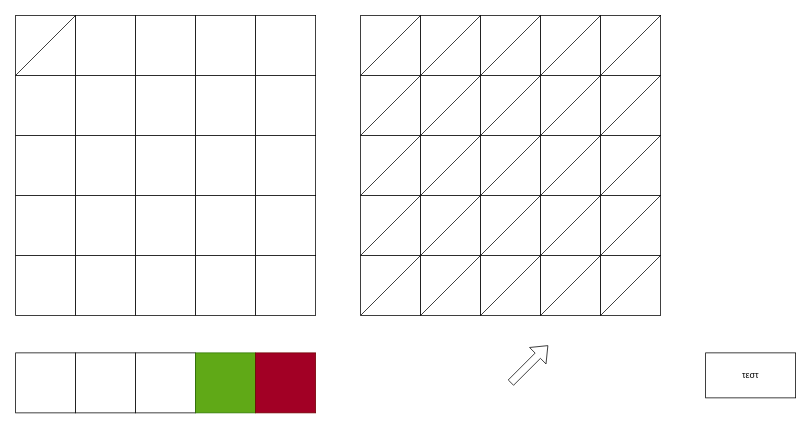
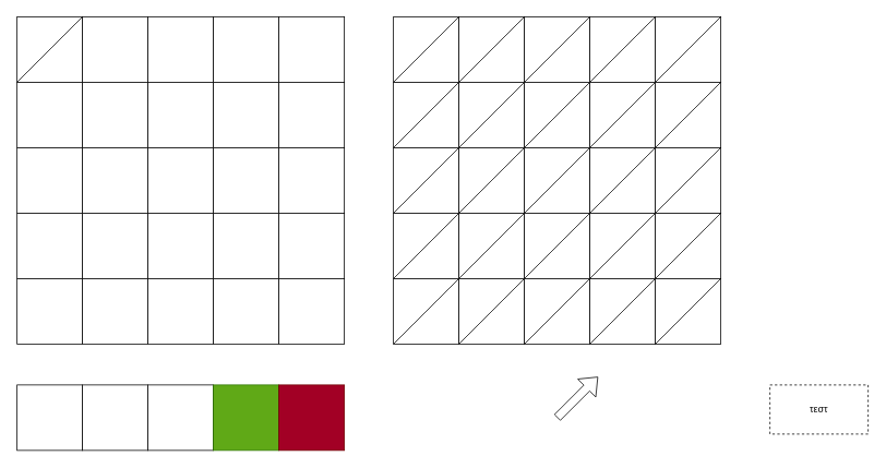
  <mxCell id="0" />
  <mxCell id="1" parent="0" />
  <mxCell id="2" value="" style="whiteSpace=wrap;html=1;aspect=fixed;rounded=0;shadow=0;glass=0;" vertex="1" parent="1"><mxGeometry x="20" y="20" width="80" height="80" as="geometry" /></mxCell>
  <mxCell id="3" value="" style="whiteSpace=wrap;html=1;aspect=fixed;" vertex="1" parent="1"><mxGeometry x="20" y="100" width="80" height="80" as="geometry" /></mxCell>
  <mxCell id="4" value="" style="whiteSpace=wrap;html=1;aspect=fixed;" vertex="1" parent="1"><mxGeometry x="100" y="20" width="80" height="80" as="geometry" /></mxCell>
  <mxCell id="5" value="" style="whiteSpace=wrap;html=1;aspect=fixed;" vertex="1" parent="1"><mxGeometry x="100" y="100" width="80" height="80" as="geometry" /></mxCell>
  <mxCell id="6" value="" style="whiteSpace=wrap;html=1;aspect=fixed;" vertex="1" parent="1"><mxGeometry x="20" y="180" width="80" height="80" as="geometry" /></mxCell>
  <mxCell id="7" value="" style="whiteSpace=wrap;html=1;aspect=fixed;" vertex="1" parent="1"><mxGeometry x="20" y="260" width="80" height="80" as="geometry" /></mxCell>
  <mxCell id="8" value="" style="whiteSpace=wrap;html=1;aspect=fixed;" vertex="1" parent="1"><mxGeometry x="100" y="180" width="80" height="80" as="geometry" /></mxCell>
  <mxCell id="9" value="" style="whiteSpace=wrap;html=1;aspect=fixed;" vertex="1" parent="1"><mxGeometry x="100" y="260" width="80" height="80" as="geometry" /></mxCell>
  <mxCell id="10" value="" style="whiteSpace=wrap;html=1;aspect=fixed;" vertex="1" parent="1"><mxGeometry x="180" y="20" width="80" height="80" as="geometry" /></mxCell>
  <mxCell id="11" value="" style="whiteSpace=wrap;html=1;aspect=fixed;" vertex="1" parent="1"><mxGeometry x="180" y="100" width="80" height="80" as="geometry" /></mxCell>
  <mxCell id="12" value="" style="whiteSpace=wrap;html=1;aspect=fixed;" vertex="1" parent="1"><mxGeometry x="260" y="20" width="80" height="80" as="geometry" /></mxCell>
  <mxCell id="13" value="" style="whiteSpace=wrap;html=1;aspect=fixed;" vertex="1" parent="1"><mxGeometry x="260" y="100" width="80" height="80" as="geometry" /></mxCell>
  <mxCell id="14" value="" style="whiteSpace=wrap;html=1;aspect=fixed;" vertex="1" parent="1"><mxGeometry x="180" y="180" width="80" height="80" as="geometry" /></mxCell>
  <mxCell id="15" value="" style="whiteSpace=wrap;html=1;aspect=fixed;" vertex="1" parent="1"><mxGeometry x="180" y="260" width="80" height="80" as="geometry" /></mxCell>
  <mxCell id="16" value="" style="whiteSpace=wrap;html=1;aspect=fixed;" vertex="1" parent="1"><mxGeometry x="260" y="180" width="80" height="80" as="geometry" /></mxCell>
  <mxCell id="17" value="" style="whiteSpace=wrap;html=1;aspect=fixed;" vertex="1" parent="1"><mxGeometry x="260" y="260" width="80" height="80" as="geometry" /></mxCell>
  <mxCell id="18" value="" style="whiteSpace=wrap;html=1;aspect=fixed;" vertex="1" parent="1"><mxGeometry x="340" y="20" width="80" height="80" as="geometry" /></mxCell>
  <mxCell id="19" value="" style="whiteSpace=wrap;html=1;aspect=fixed;" vertex="1" parent="1"><mxGeometry x="340" y="100" width="80" height="80" as="geometry" /></mxCell>
  <mxCell id="20" value="" style="whiteSpace=wrap;html=1;aspect=fixed;" vertex="1" parent="1"><mxGeometry x="340" y="180" width="80" height="80" as="geometry" /></mxCell>
  <mxCell id="21" value="" style="whiteSpace=wrap;html=1;aspect=fixed;" vertex="1" parent="1"><mxGeometry x="340" y="260" width="80" height="80" as="geometry" /></mxCell>
  <mxCell id="22" value="" style="whiteSpace=wrap;html=1;aspect=fixed;" vertex="1" parent="1"><mxGeometry x="20" y="340" width="80" height="80" as="geometry" /></mxCell>
  <mxCell id="23" value="" style="whiteSpace=wrap;html=1;aspect=fixed;" vertex="1" parent="1"><mxGeometry x="100" y="340" width="80" height="80" as="geometry" /></mxCell>
  <mxCell id="24" value="" style="whiteSpace=wrap;html=1;aspect=fixed;" vertex="1" parent="1"><mxGeometry x="180" y="340" width="80" height="80" as="geometry" /></mxCell>
  <mxCell id="25" value="" style="whiteSpace=wrap;html=1;aspect=fixed;" vertex="1" parent="1"><mxGeometry x="260" y="340" width="80" height="80" as="geometry" /></mxCell>
  <mxCell id="26" value="" style="whiteSpace=wrap;html=1;aspect=fixed;" vertex="1" parent="1"><mxGeometry x="340" y="340" width="80" height="80" as="geometry" /></mxCell>
  <mxCell id="27" value="" style="endArrow=none;html=1;rounded=0;entryX=1;entryY=0;entryDx=0;entryDy=0;" edge="1" parent="1" target="2"><mxGeometry width="50" height="50" relative="1" as="geometry"><mxPoint x="20" y="100" as="sourcePoint" /><mxPoint x="70" y="50" as="targetPoint" /></mxGeometry></mxCell>
  <mxCell id="28" value="" style="whiteSpace=wrap;html=1;aspect=fixed;rounded=0;shadow=0;glass=0;" vertex="1" parent="1"><mxGeometry x="480" y="20" width="80" height="80" as="geometry" /></mxCell>
  <mxCell id="29" value="" style="endArrow=none;html=1;rounded=0;entryX=1;entryY=0;entryDx=0;entryDy=0;" edge="1" parent="1" target="28"><mxGeometry width="50" height="50" relative="1" as="geometry"><mxPoint x="480" y="100" as="sourcePoint" /><mxPoint x="530" y="50" as="targetPoint" /></mxGeometry></mxCell>
  <mxCell id="30" value="" style="whiteSpace=wrap;html=1;aspect=fixed;" vertex="1" parent="1"><mxGeometry x="20" y="470" width="80" height="80" as="geometry" /></mxCell>
  <mxCell id="31" value="" style="whiteSpace=wrap;html=1;aspect=fixed;" vertex="1" parent="1"><mxGeometry x="100" y="470" width="80" height="80" as="geometry" /></mxCell>
  <mxCell id="32" value="" style="whiteSpace=wrap;html=1;aspect=fixed;" vertex="1" parent="1"><mxGeometry x="180" y="470" width="80" height="80" as="geometry" /></mxCell>
  <mxCell id="33" value="" style="whiteSpace=wrap;html=1;aspect=fixed;fillColor=#60a917;fontColor=#ffffff;strokeColor=#2D7600;" vertex="1" parent="1"><mxGeometry x="260" y="470" width="80" height="80" as="geometry" /></mxCell>
  <mxCell id="34" value="" style="whiteSpace=wrap;html=1;aspect=fixed;fillColor=#a20025;fontColor=#ffffff;strokeColor=#6F0000;" vertex="1" parent="1"><mxGeometry x="340" y="470" width="80" height="80" as="geometry" /></mxCell>
  <mxCell id="35" value="" style="whiteSpace=wrap;html=1;aspect=fixed;rounded=0;shadow=0;glass=0;" vertex="1" parent="1"><mxGeometry x="480" y="100" width="80" height="80" as="geometry" /></mxCell>
  <mxCell id="36" value="" style="endArrow=none;html=1;rounded=0;entryX=1;entryY=0;entryDx=0;entryDy=0;" edge="1" parent="1" target="35"><mxGeometry width="50" height="50" relative="1" as="geometry"><mxPoint x="480" y="180" as="sourcePoint" /><mxPoint x="530" y="130" as="targetPoint" /></mxGeometry></mxCell>
  <mxCell id="37" value="" style="whiteSpace=wrap;html=1;aspect=fixed;rounded=0;shadow=0;glass=0;" vertex="1" parent="1"><mxGeometry x="480" y="180" width="80" height="80" as="geometry" /></mxCell>
  <mxCell id="38" value="" style="endArrow=none;html=1;rounded=0;entryX=1;entryY=0;entryDx=0;entryDy=0;" edge="1" parent="1" target="37"><mxGeometry width="50" height="50" relative="1" as="geometry"><mxPoint x="480" y="260" as="sourcePoint" /><mxPoint x="530" y="210" as="targetPoint" /></mxGeometry></mxCell>
  <mxCell id="39" value="" style="whiteSpace=wrap;html=1;aspect=fixed;rounded=0;shadow=0;glass=0;" vertex="1" parent="1"><mxGeometry x="560" y="20" width="80" height="80" as="geometry" /></mxCell>
  <mxCell id="40" value="" style="endArrow=none;html=1;rounded=0;entryX=1;entryY=0;entryDx=0;entryDy=0;" edge="1" parent="1" target="39"><mxGeometry width="50" height="50" relative="1" as="geometry"><mxPoint x="560" y="100" as="sourcePoint" /><mxPoint x="610" y="50" as="targetPoint" /></mxGeometry></mxCell>
  <mxCell id="41" value="" style="whiteSpace=wrap;html=1;aspect=fixed;rounded=0;shadow=0;glass=0;" vertex="1" parent="1"><mxGeometry x="560" y="100" width="80" height="80" as="geometry" /></mxCell>
  <mxCell id="42" value="" style="endArrow=none;html=1;rounded=0;entryX=1;entryY=0;entryDx=0;entryDy=0;" edge="1" parent="1" target="41"><mxGeometry width="50" height="50" relative="1" as="geometry"><mxPoint x="560" y="180" as="sourcePoint" /><mxPoint x="610" y="130" as="targetPoint" /></mxGeometry></mxCell>
  <mxCell id="43" value="" style="whiteSpace=wrap;html=1;aspect=fixed;rounded=0;shadow=0;glass=0;" vertex="1" parent="1"><mxGeometry x="560" y="180" width="80" height="80" as="geometry" /></mxCell>
  <mxCell id="44" value="" style="endArrow=none;html=1;rounded=0;entryX=1;entryY=0;entryDx=0;entryDy=0;" edge="1" parent="1" target="43"><mxGeometry width="50" height="50" relative="1" as="geometry"><mxPoint x="560" y="260" as="sourcePoint" /><mxPoint x="610" y="210" as="targetPoint" /></mxGeometry></mxCell>
  <mxCell id="45" value="" style="whiteSpace=wrap;html=1;aspect=fixed;rounded=0;shadow=0;glass=0;" vertex="1" parent="1"><mxGeometry x="480" y="260" width="80" height="80" as="geometry" /></mxCell>
  <mxCell id="46" value="" style="endArrow=none;html=1;rounded=0;entryX=1;entryY=0;entryDx=0;entryDy=0;" edge="1" parent="1" target="45"><mxGeometry width="50" height="50" relative="1" as="geometry"><mxPoint x="480" y="340" as="sourcePoint" /><mxPoint x="530" y="290" as="targetPoint" /></mxGeometry></mxCell>
  <mxCell id="47" value="" style="whiteSpace=wrap;html=1;aspect=fixed;rounded=0;shadow=0;glass=0;" vertex="1" parent="1"><mxGeometry x="560" y="260" width="80" height="80" as="geometry" /></mxCell>
  <mxCell id="48" value="" style="endArrow=none;html=1;rounded=0;entryX=1;entryY=0;entryDx=0;entryDy=0;" edge="1" parent="1" target="47"><mxGeometry width="50" height="50" relative="1" as="geometry"><mxPoint x="560" y="340" as="sourcePoint" /><mxPoint x="610" y="290" as="targetPoint" /></mxGeometry></mxCell>
  <mxCell id="49" value="" style="whiteSpace=wrap;html=1;aspect=fixed;rounded=0;shadow=0;glass=0;" vertex="1" parent="1"><mxGeometry x="640" y="20" width="80" height="80" as="geometry" /></mxCell>
  <mxCell id="50" value="" style="endArrow=none;html=1;rounded=0;entryX=1;entryY=0;entryDx=0;entryDy=0;" edge="1" parent="1" target="49"><mxGeometry width="50" height="50" relative="1" as="geometry"><mxPoint x="640" y="100" as="sourcePoint" /><mxPoint x="690" y="50" as="targetPoint" /></mxGeometry></mxCell>
  <mxCell id="51" value="" style="whiteSpace=wrap;html=1;aspect=fixed;rounded=0;shadow=0;glass=0;" vertex="1" parent="1"><mxGeometry x="640" y="100" width="80" height="80" as="geometry" /></mxCell>
  <mxCell id="52" value="" style="endArrow=none;html=1;rounded=0;entryX=1;entryY=0;entryDx=0;entryDy=0;" edge="1" parent="1" target="51"><mxGeometry width="50" height="50" relative="1" as="geometry"><mxPoint x="640" y="180" as="sourcePoint" /><mxPoint x="690" y="130" as="targetPoint" /></mxGeometry></mxCell>
  <mxCell id="53" value="" style="whiteSpace=wrap;html=1;aspect=fixed;rounded=0;shadow=0;glass=0;" vertex="1" parent="1"><mxGeometry x="640" y="180" width="80" height="80" as="geometry" /></mxCell>
  <mxCell id="54" value="" style="endArrow=none;html=1;rounded=0;entryX=1;entryY=0;entryDx=0;entryDy=0;" edge="1" parent="1" target="53"><mxGeometry width="50" height="50" relative="1" as="geometry"><mxPoint x="640" y="260" as="sourcePoint" /><mxPoint x="690" y="210" as="targetPoint" /></mxGeometry></mxCell>
  <mxCell id="55" value="" style="whiteSpace=wrap;html=1;aspect=fixed;rounded=0;shadow=0;glass=0;" vertex="1" parent="1"><mxGeometry x="720" y="20" width="80" height="80" as="geometry" /></mxCell>
  <mxCell id="56" value="" style="endArrow=none;html=1;rounded=0;entryX=1;entryY=0;entryDx=0;entryDy=0;" edge="1" parent="1" target="55"><mxGeometry width="50" height="50" relative="1" as="geometry"><mxPoint x="720" y="100" as="sourcePoint" /><mxPoint x="770" y="50" as="targetPoint" /></mxGeometry></mxCell>
  <mxCell id="57" value="" style="whiteSpace=wrap;html=1;aspect=fixed;rounded=0;shadow=0;glass=0;" vertex="1" parent="1"><mxGeometry x="720" y="100" width="80" height="80" as="geometry" /></mxCell>
  <mxCell id="58" value="" style="endArrow=none;html=1;rounded=0;entryX=1;entryY=0;entryDx=0;entryDy=0;" edge="1" parent="1" target="57"><mxGeometry width="50" height="50" relative="1" as="geometry"><mxPoint x="720" y="180" as="sourcePoint" /><mxPoint x="770" y="130" as="targetPoint" /></mxGeometry></mxCell>
  <mxCell id="59" value="" style="whiteSpace=wrap;html=1;aspect=fixed;rounded=0;shadow=0;glass=0;" vertex="1" parent="1"><mxGeometry x="720" y="180" width="80" height="80" as="geometry" /></mxCell>
  <mxCell id="60" value="" style="endArrow=none;html=1;rounded=0;entryX=1;entryY=0;entryDx=0;entryDy=0;" edge="1" parent="1" target="59"><mxGeometry width="50" height="50" relative="1" as="geometry"><mxPoint x="720" y="260" as="sourcePoint" /><mxPoint x="770" y="210" as="targetPoint" /></mxGeometry></mxCell>
  <mxCell id="61" value="" style="whiteSpace=wrap;html=1;aspect=fixed;rounded=0;shadow=0;glass=0;" vertex="1" parent="1"><mxGeometry x="640" y="260" width="80" height="80" as="geometry" /></mxCell>
  <mxCell id="62" value="" style="endArrow=none;html=1;rounded=0;entryX=1;entryY=0;entryDx=0;entryDy=0;" edge="1" parent="1" target="61"><mxGeometry width="50" height="50" relative="1" as="geometry"><mxPoint x="640" y="340" as="sourcePoint" /><mxPoint x="690" y="290" as="targetPoint" /></mxGeometry></mxCell>
  <mxCell id="63" value="" style="whiteSpace=wrap;html=1;aspect=fixed;rounded=0;shadow=0;glass=0;" vertex="1" parent="1"><mxGeometry x="720" y="260" width="80" height="80" as="geometry" /></mxCell>
  <mxCell id="64" value="" style="endArrow=none;html=1;rounded=0;entryX=1;entryY=0;entryDx=0;entryDy=0;" edge="1" parent="1" target="63"><mxGeometry width="50" height="50" relative="1" as="geometry"><mxPoint x="720" y="340" as="sourcePoint" /><mxPoint x="770" y="290" as="targetPoint" /></mxGeometry></mxCell>
  <mxCell id="65" value="" style="whiteSpace=wrap;html=1;aspect=fixed;rounded=0;shadow=0;glass=0;" vertex="1" parent="1"><mxGeometry x="480" y="340" width="80" height="80" as="geometry" /></mxCell>
  <mxCell id="66" value="" style="endArrow=none;html=1;rounded=0;entryX=1;entryY=0;entryDx=0;entryDy=0;" edge="1" parent="1" target="65"><mxGeometry width="50" height="50" relative="1" as="geometry"><mxPoint x="480" y="420" as="sourcePoint" /><mxPoint x="530" y="370" as="targetPoint" /></mxGeometry></mxCell>
  <mxCell id="67" value="" style="whiteSpace=wrap;html=1;aspect=fixed;rounded=0;shadow=0;glass=0;" vertex="1" parent="1"><mxGeometry x="560" y="340" width="80" height="80" as="geometry" /></mxCell>
  <mxCell id="68" value="" style="endArrow=none;html=1;rounded=0;entryX=1;entryY=0;entryDx=0;entryDy=0;" edge="1" parent="1" target="67"><mxGeometry width="50" height="50" relative="1" as="geometry"><mxPoint x="560" y="420" as="sourcePoint" /><mxPoint x="610" y="370" as="targetPoint" /></mxGeometry></mxCell>
  <mxCell id="69" value="" style="whiteSpace=wrap;html=1;aspect=fixed;rounded=0;shadow=0;glass=0;" vertex="1" parent="1"><mxGeometry x="640" y="340" width="80" height="80" as="geometry" /></mxCell>
  <mxCell id="70" value="" style="endArrow=none;html=1;rounded=0;entryX=1;entryY=0;entryDx=0;entryDy=0;" edge="1" parent="1" target="69"><mxGeometry width="50" height="50" relative="1" as="geometry"><mxPoint x="640" y="420" as="sourcePoint" /><mxPoint x="690" y="370" as="targetPoint" /></mxGeometry></mxCell>
  <mxCell id="71" value="" style="whiteSpace=wrap;html=1;aspect=fixed;rounded=0;shadow=0;glass=0;" vertex="1" parent="1"><mxGeometry x="720" y="340" width="80" height="80" as="geometry" /></mxCell>
  <mxCell id="72" value="" style="endArrow=none;html=1;rounded=0;entryX=1;entryY=0;entryDx=0;entryDy=0;" edge="1" parent="1" target="71"><mxGeometry width="50" height="50" relative="1" as="geometry"><mxPoint x="720" y="420" as="sourcePoint" /><mxPoint x="770" y="370" as="targetPoint" /></mxGeometry></mxCell>
  <mxCell id="73" value="" style="whiteSpace=wrap;html=1;aspect=fixed;rounded=0;shadow=0;glass=0;" vertex="1" parent="1"><mxGeometry x="800" y="20" width="80" height="80" as="geometry" /></mxCell>
  <mxCell id="74" value="" style="endArrow=none;html=1;rounded=0;entryX=1;entryY=0;entryDx=0;entryDy=0;" edge="1" parent="1" target="73"><mxGeometry width="50" height="50" relative="1" as="geometry"><mxPoint x="800" y="100" as="sourcePoint" /><mxPoint x="850" y="50" as="targetPoint" /></mxGeometry></mxCell>
  <mxCell id="75" value="" style="whiteSpace=wrap;html=1;aspect=fixed;rounded=0;shadow=0;glass=0;" vertex="1" parent="1"><mxGeometry x="800" y="100" width="80" height="80" as="geometry" /></mxCell>
  <mxCell id="76" value="" style="endArrow=none;html=1;rounded=0;entryX=1;entryY=0;entryDx=0;entryDy=0;" edge="1" parent="1" target="75"><mxGeometry width="50" height="50" relative="1" as="geometry"><mxPoint x="800" y="180" as="sourcePoint" /><mxPoint x="850" y="130" as="targetPoint" /></mxGeometry></mxCell>
  <mxCell id="77" value="" style="whiteSpace=wrap;html=1;aspect=fixed;rounded=0;shadow=0;glass=0;" vertex="1" parent="1"><mxGeometry x="800" y="180" width="80" height="80" as="geometry" /></mxCell>
  <mxCell id="78" value="" style="endArrow=none;html=1;rounded=0;entryX=1;entryY=0;entryDx=0;entryDy=0;" edge="1" parent="1" target="77"><mxGeometry width="50" height="50" relative="1" as="geometry"><mxPoint x="800" y="260" as="sourcePoint" /><mxPoint x="850" y="210" as="targetPoint" /></mxGeometry></mxCell>
  <mxCell id="79" value="" style="whiteSpace=wrap;html=1;aspect=fixed;rounded=0;shadow=0;glass=0;" vertex="1" parent="1"><mxGeometry x="800" y="260" width="80" height="80" as="geometry" /></mxCell>
  <mxCell id="80" value="" style="endArrow=none;html=1;rounded=0;entryX=1;entryY=0;entryDx=0;entryDy=0;" edge="1" parent="1" target="79"><mxGeometry width="50" height="50" relative="1" as="geometry"><mxPoint x="800" y="340" as="sourcePoint" /><mxPoint x="850" y="290" as="targetPoint" /></mxGeometry></mxCell>
  <mxCell id="81" value="" style="whiteSpace=wrap;html=1;aspect=fixed;rounded=0;shadow=0;glass=0;" vertex="1" parent="1"><mxGeometry x="800" y="340" width="80" height="80" as="geometry" /></mxCell>
  <mxCell id="82" value="" style="endArrow=none;html=1;rounded=0;entryX=1;entryY=0;entryDx=0;entryDy=0;" edge="1" parent="1" target="81"><mxGeometry width="50" height="50" relative="1" as="geometry"><mxPoint x="800" y="420" as="sourcePoint" /><mxPoint x="850" y="370" as="targetPoint" /></mxGeometry></mxCell>
  <mxCell id="83" value="" style="shape=flexArrow;endArrow=classic;html=1;rounded=0;" edge="1" parent="1"><mxGeometry width="50" height="50" relative="1" as="geometry"><mxPoint x="680" y="510" as="sourcePoint" /><mxPoint x="730" y="460" as="targetPoint" /></mxGeometry></mxCell>
- <mxCell id="84" value="τεστ" style="rounded=0;whiteSpace=wrap;html=1;" vertex="1" parent="1"><mxGeometry x="940" y="470" width="120" height="60" as="geometry" /></mxCell>
+ <mxCell id="84" value="τεστ" style="rounded=0;whiteSpace=wrap;html=1;dashed=1;" vertex="1" parent="1"><mxGeometry x="940" y="470" width="120" height="60" as="geometry" /></mxCell>
